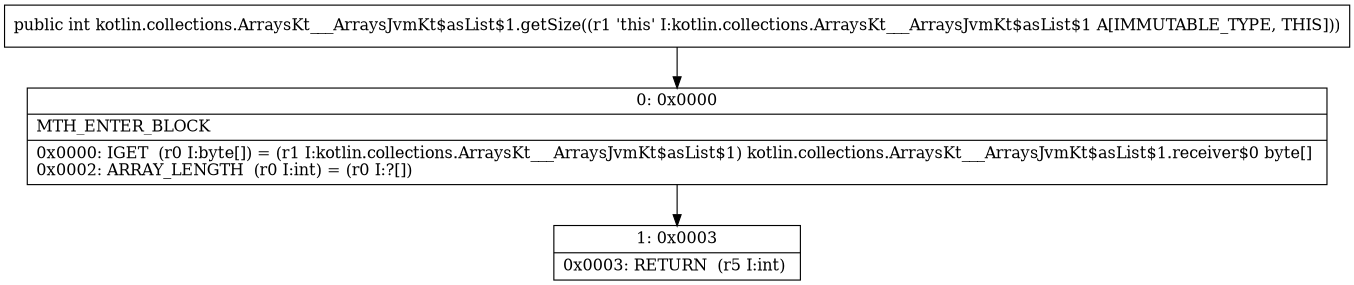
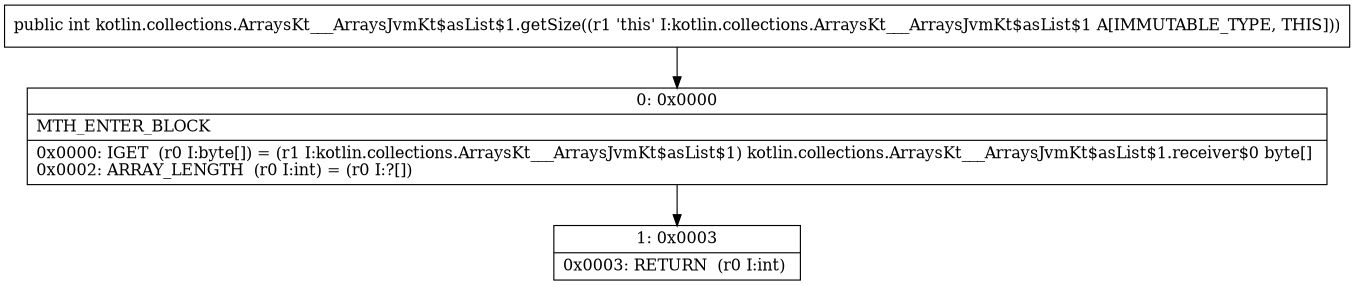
  digraph {
    node [shape=record]
    n1 [label="{0\:\ 0x0000|MTH_ENTER_BLOCK\l|0x0000: IGET  (r0 I:byte[]) = (r1 I:kotlin.collections.ArraysKt___ArraysJvmKt$asList$1) kotlin.collections.ArraysKt___ArraysJvmKt$asList$1.receiver$0 byte[] \l0x0002: ARRAY_LENGTH  (r0 I:int) = (r0 I:?[]) \l}"]
-   n2 [label="{1\:\ 0x0003|0x0003: RETURN  (r5 I:int) \l}"]
+   n2 [label="{1\:\ 0x0003|0x0003: RETURN  (r0 I:int) \l}"]
    n3 [label="{public int kotlin.collections.ArraysKt___ArraysJvmKt$asList$1.getSize((r1 'this' I:kotlin.collections.ArraysKt___ArraysJvmKt$asList$1 A[IMMUTABLE_TYPE, THIS])) }"]
    n1 -> n2
    n3 -> n1
  }
